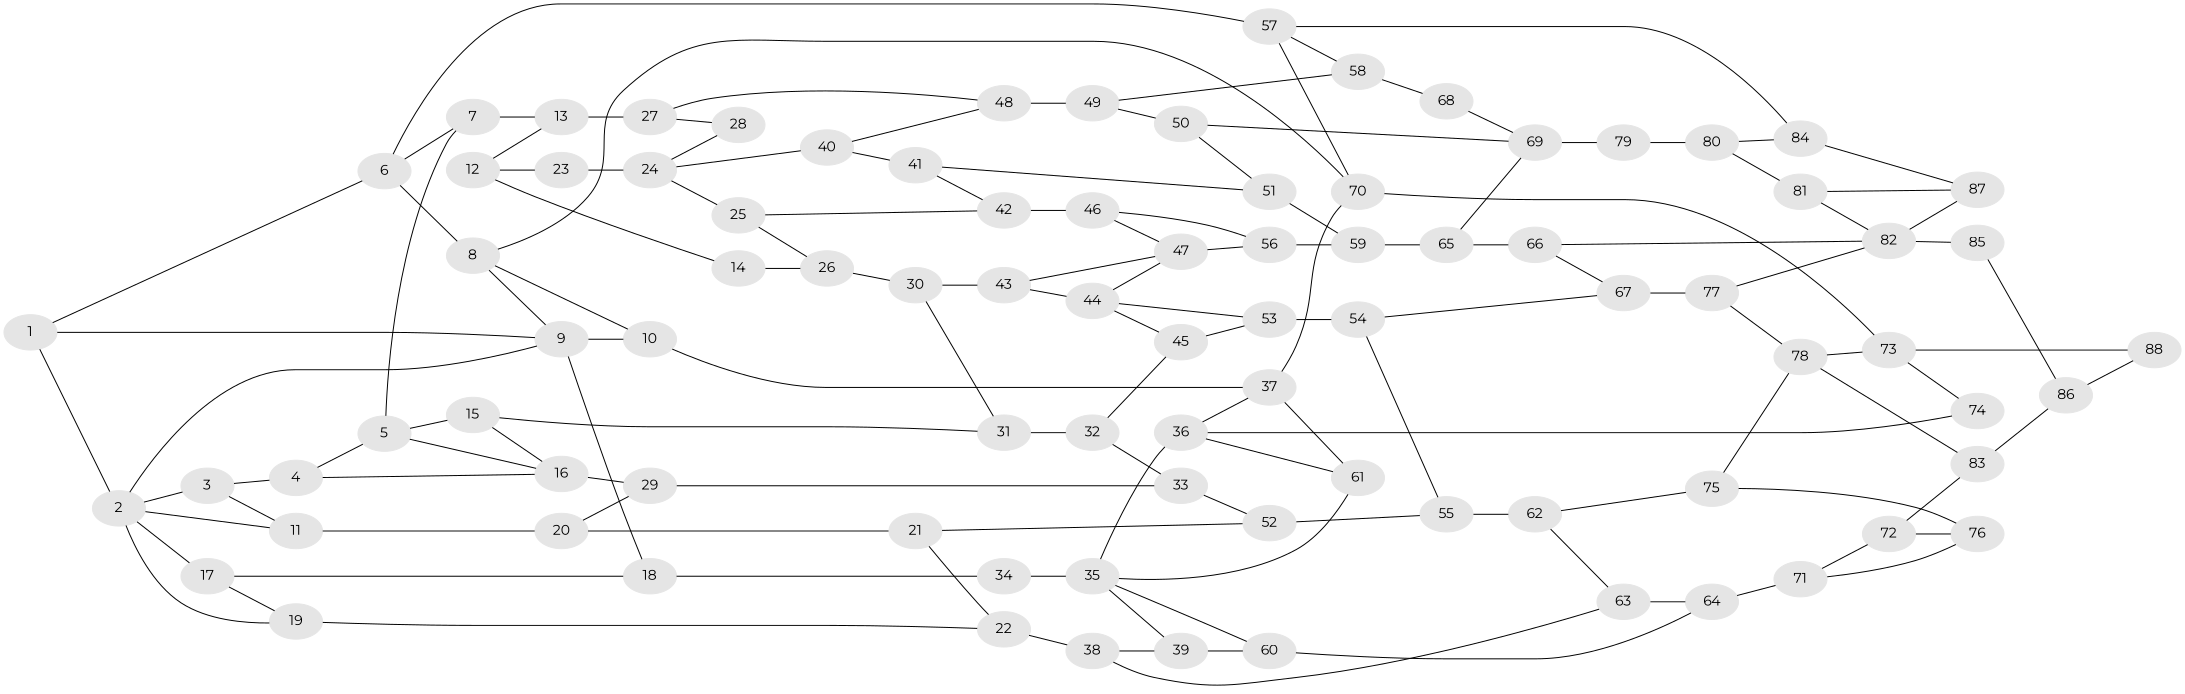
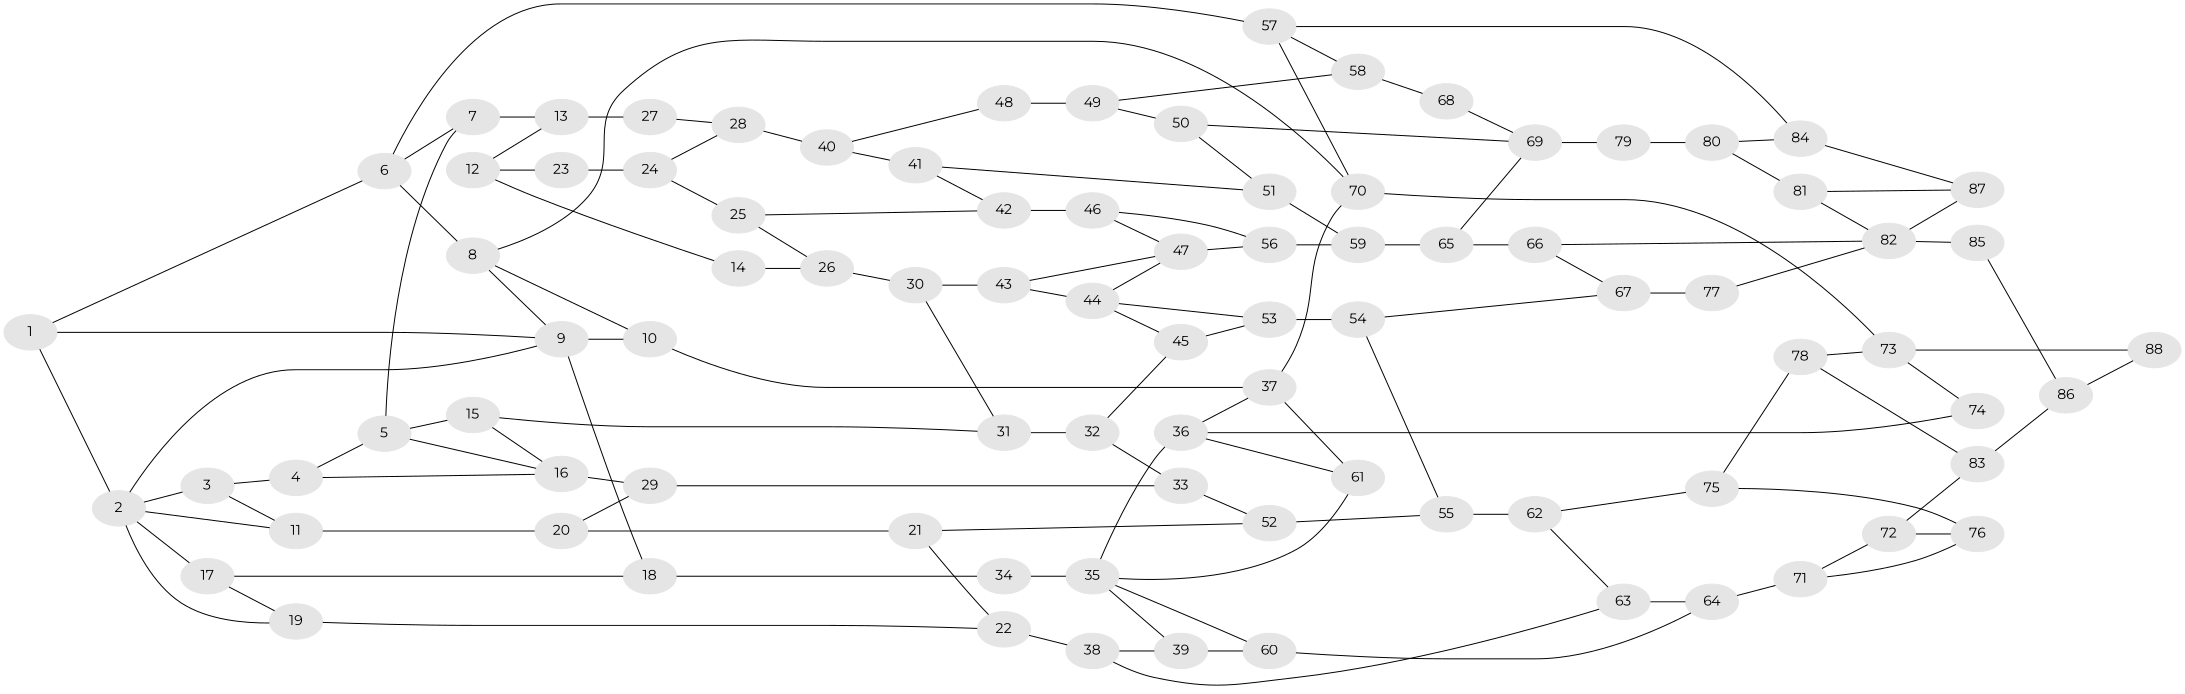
  graph {
    fontname=Montserrat
    rankdir=LR
    node [color=gray90 fontname=Montserrat style=filled]
    edge [fontname=Montserrat weight=1.0]
    1
    2
    6
    9
    3
    11
    17
    19
    7
    8
    57
    10
    18
    4
    20
    22
    5
    16
    15
    29
    13
    14
    26
    31
    70
    58
    84
    27
    37
    73
    34
    61
    21
    12
    23
    24
    28
    48
    30
    32
    33
    35
    38
    52
    55
    39
    63
    25
    42
    40
    46
    43
    49
    41
    44
    47
    45
    53
    36
    60
    74
    64
    51
    59
    56
    54
    50
    69
    68
    79
    65
    62
    67
    77
    75
    87
    66
    71
    76
    78
    72
    82
    85
    80
    88
    83
    86
    81
    1 -- 2
    1 -- 6
    1 -- 9
    2 -- 9
    2 -- 3
    2 -- 11
    2 -- 17
    2 -- 19
    6 -- 7
    6 -- 8
    6 -- 57
    9 -- 10
    9 -- 18
    3 -- 11
    3 -- 4
    11 -- 20
    17 -- 19
    17 -- 18
    19 -- 22
    7 -- 13
    8 -- 9
    8 -- 10
    8 -- 70
    57 -- 70
    57 -- 58
    57 -- 84
    10 -- 37
    18 -- 34
    4 -- 5
    4 -- 16
    20 -- 29
    20 -- 21
    22 -- 38
    5 -- 7
    5 -- 16
    5 -- 15
    16 -- 29
    15 -- 16
    15 -- 31
    29 -- 33
    13 -- 27
    14 -- 26
    26 -- 30
    31 -- 32
    70 -- 73
    58 -- 68
    84 -- 87
    27 -- 28
-   27 -- 48
    37 -- 70
    37 -- 61
    73 -- 74
    73 -- 88 [weight=2.0]
    34 -- 35 [weight=2.0]
    21 -- 22
    21 -- 52
    12 -- 13
    12 -- 14
    12 -- 23 [weight=2.0]
    23 -- 24
    24 -- 28
    24 -- 25
-   24 -- 40
+   28 -- 40
    48 -- 49 [weight=4.0]
    30 -- 31
    30 -- 43
    32 -- 33
    32 -- 45
    33 -- 52
    35 -- 61
    35 -- 39
    35 -- 36
    35 -- 60
    38 -- 39
    38 -- 63
    52 -- 55
    55 -- 62
    39 -- 60
    63 -- 64
    25 -- 26
    25 -- 42
    42 -- 46
    40 -- 48
    40 -- 41
    46 -- 47
    46 -- 56
    43 -- 44
    43 -- 47
    49 -- 58
    49 -- 50
    41 -- 42
    41 -- 51
    44 -- 47 [weight=3.0]
    44 -- 45
    44 -- 53
    47 -- 56
    45 -- 53
    53 -- 54
    36 -- 37
    36 -- 61
    36 -- 74 [weight=2.0]
    60 -- 64
    64 -- 71
    51 -- 59
    59 -- 65
    56 -- 59
    54 -- 55
    54 -- 67
    50 -- 51
    50 -- 69
    69 -- 79 [weight=2.0]
    68 -- 69 [weight=2.0]
    79 -- 80
    65 -- 69
    65 -- 66
    62 -- 63
    62 -- 75
    67 -- 77
-   77 -- 78
    77 -- 82
    75 -- 76
    75 -- 78
    66 -- 67
    66 -- 82
    71 -- 76
    71 -- 72
    78 -- 73 [weight=2.0]
    78 -- 83
    72 -- 76
    72 -- 83
    82 -- 87
    82 -- 85 [weight=2.0]
    85 -- 86
    80 -- 84
    80 -- 81
    83 -- 86
    86 -- 88
    81 -- 87
    81 -- 82
  }
